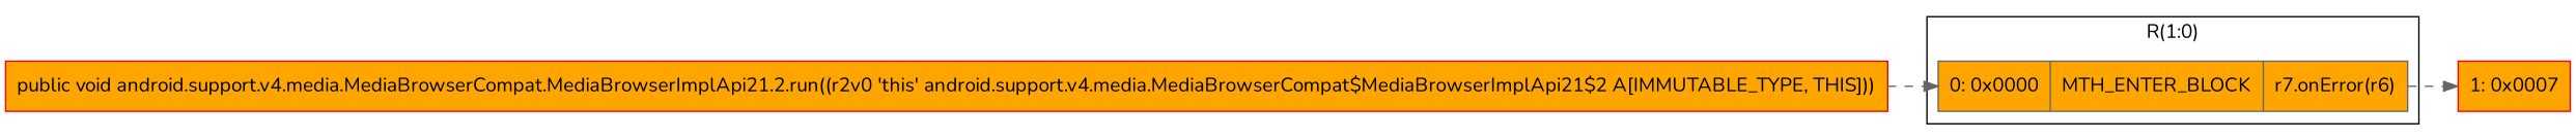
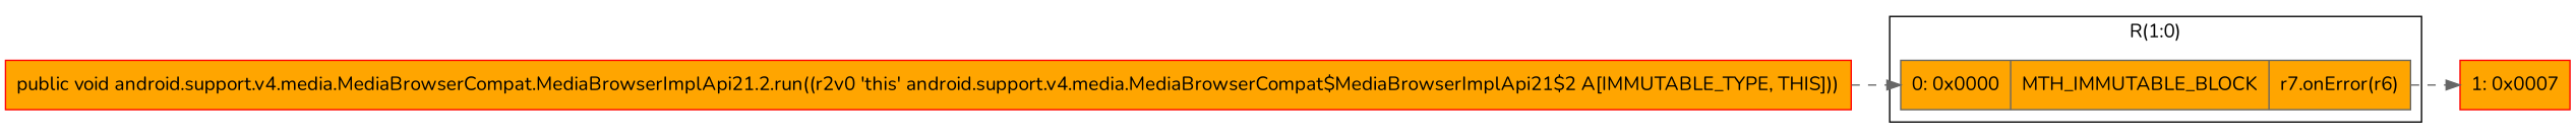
  digraph {
    rankdir=LR
    fontname=Nunito
    node [color=red shape=record style=filled fillcolor=orange fontname=Nunito]
    edge [color=gray40 style=dashed fontname=Nunito]
-   n1 [color=gray40 label="{0\:\ 0x0000|MTH_ENTER_BLOCK\l|r7.onError(r6)\l}"]
+   n1 [color=gray40 label="{0\:\ 0x0000|MTH_IMMUTABLE_BLOCK\l|r7.onError(r6)\l}"]
    n2 [label="{1\:\ 0x0007}"]
    n3 [label="{public void android.support.v4.media.MediaBrowserCompat.MediaBrowserImplApi21.2.run((r2v0 'this' android.support.v4.media.MediaBrowserCompat$MediaBrowserImplApi21$2 A[IMMUTABLE_TYPE, THIS])) }"]
    subgraph cluster_1 {
      label="R(1:0)"
      n1
    }
    n1 -> n2
    n3 -> n1
  }
